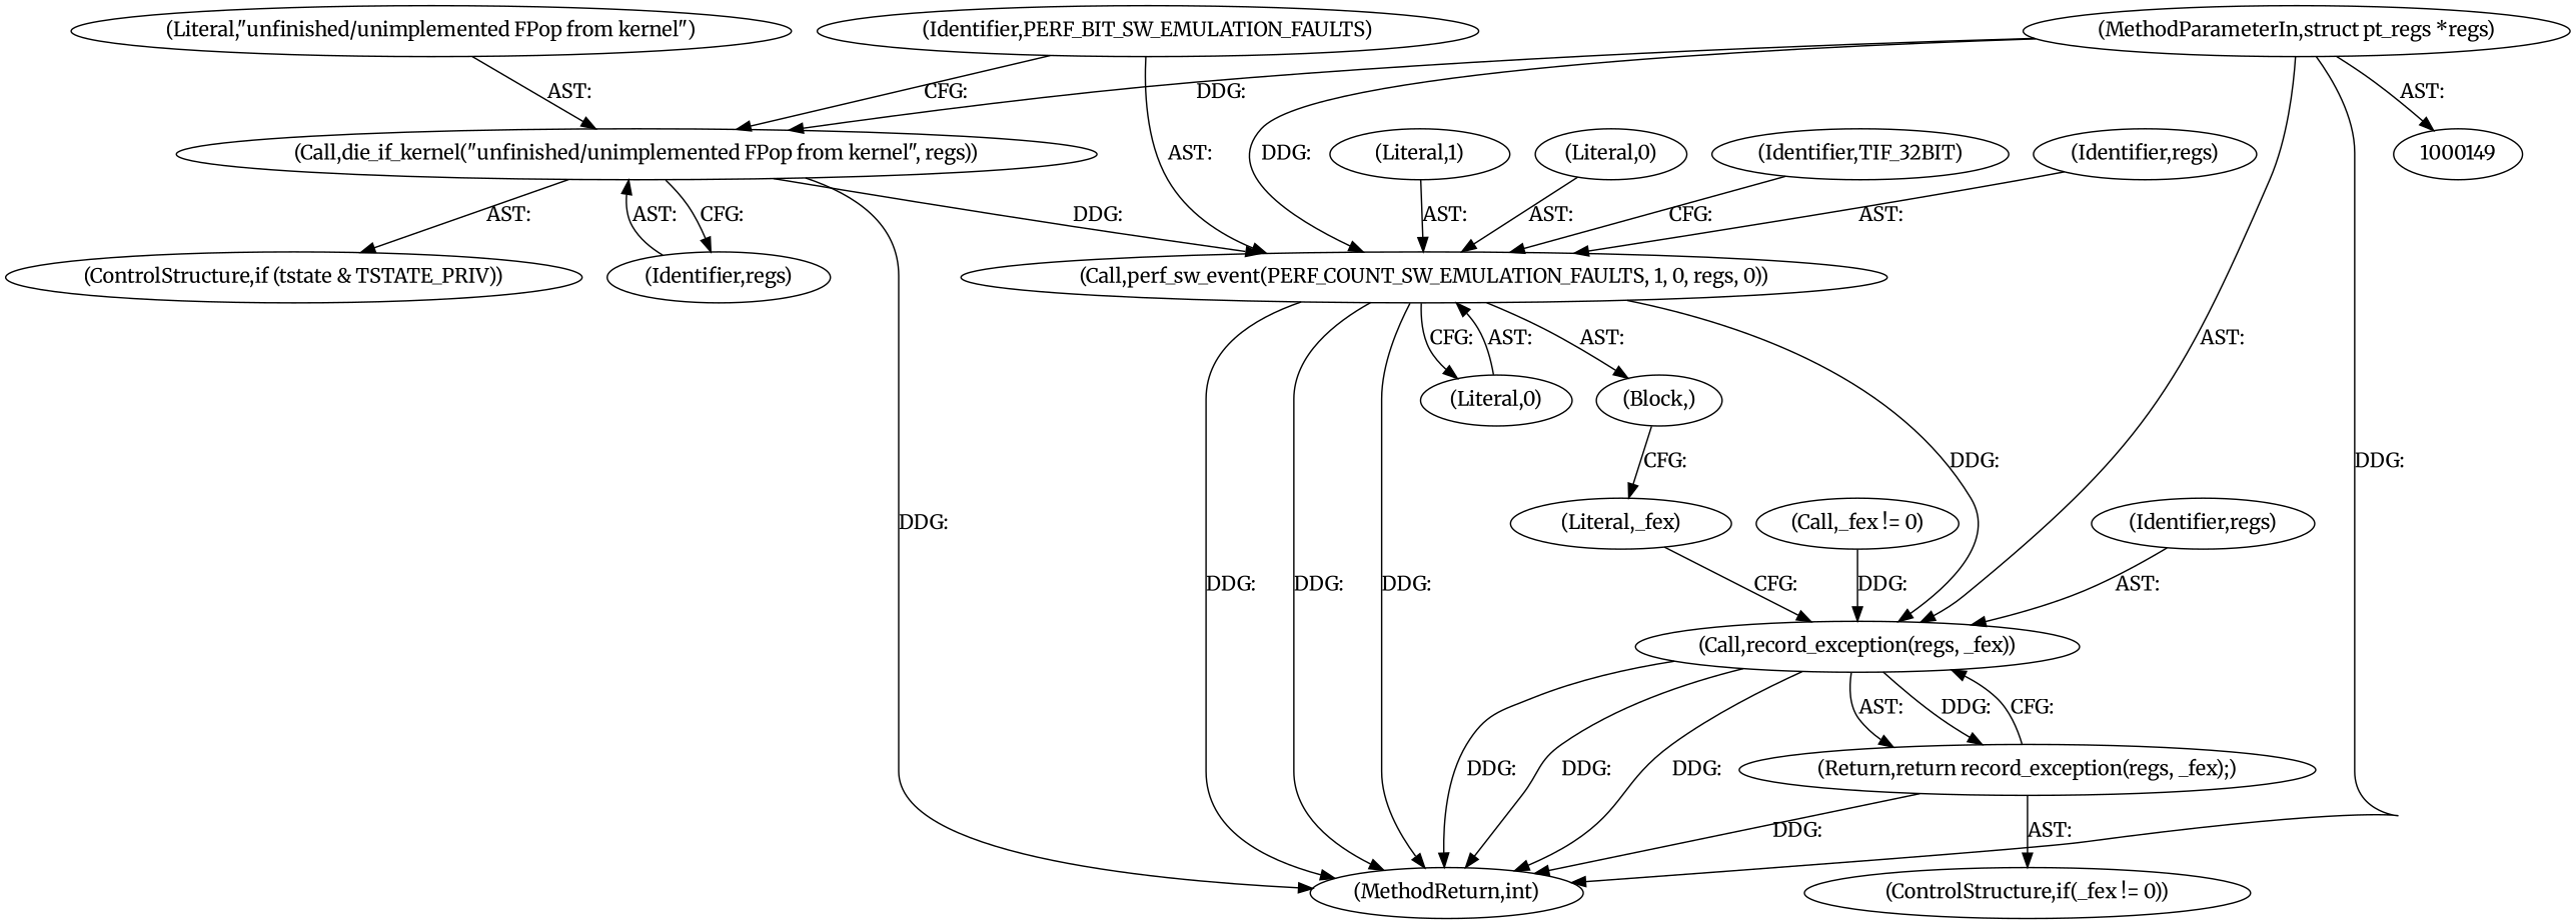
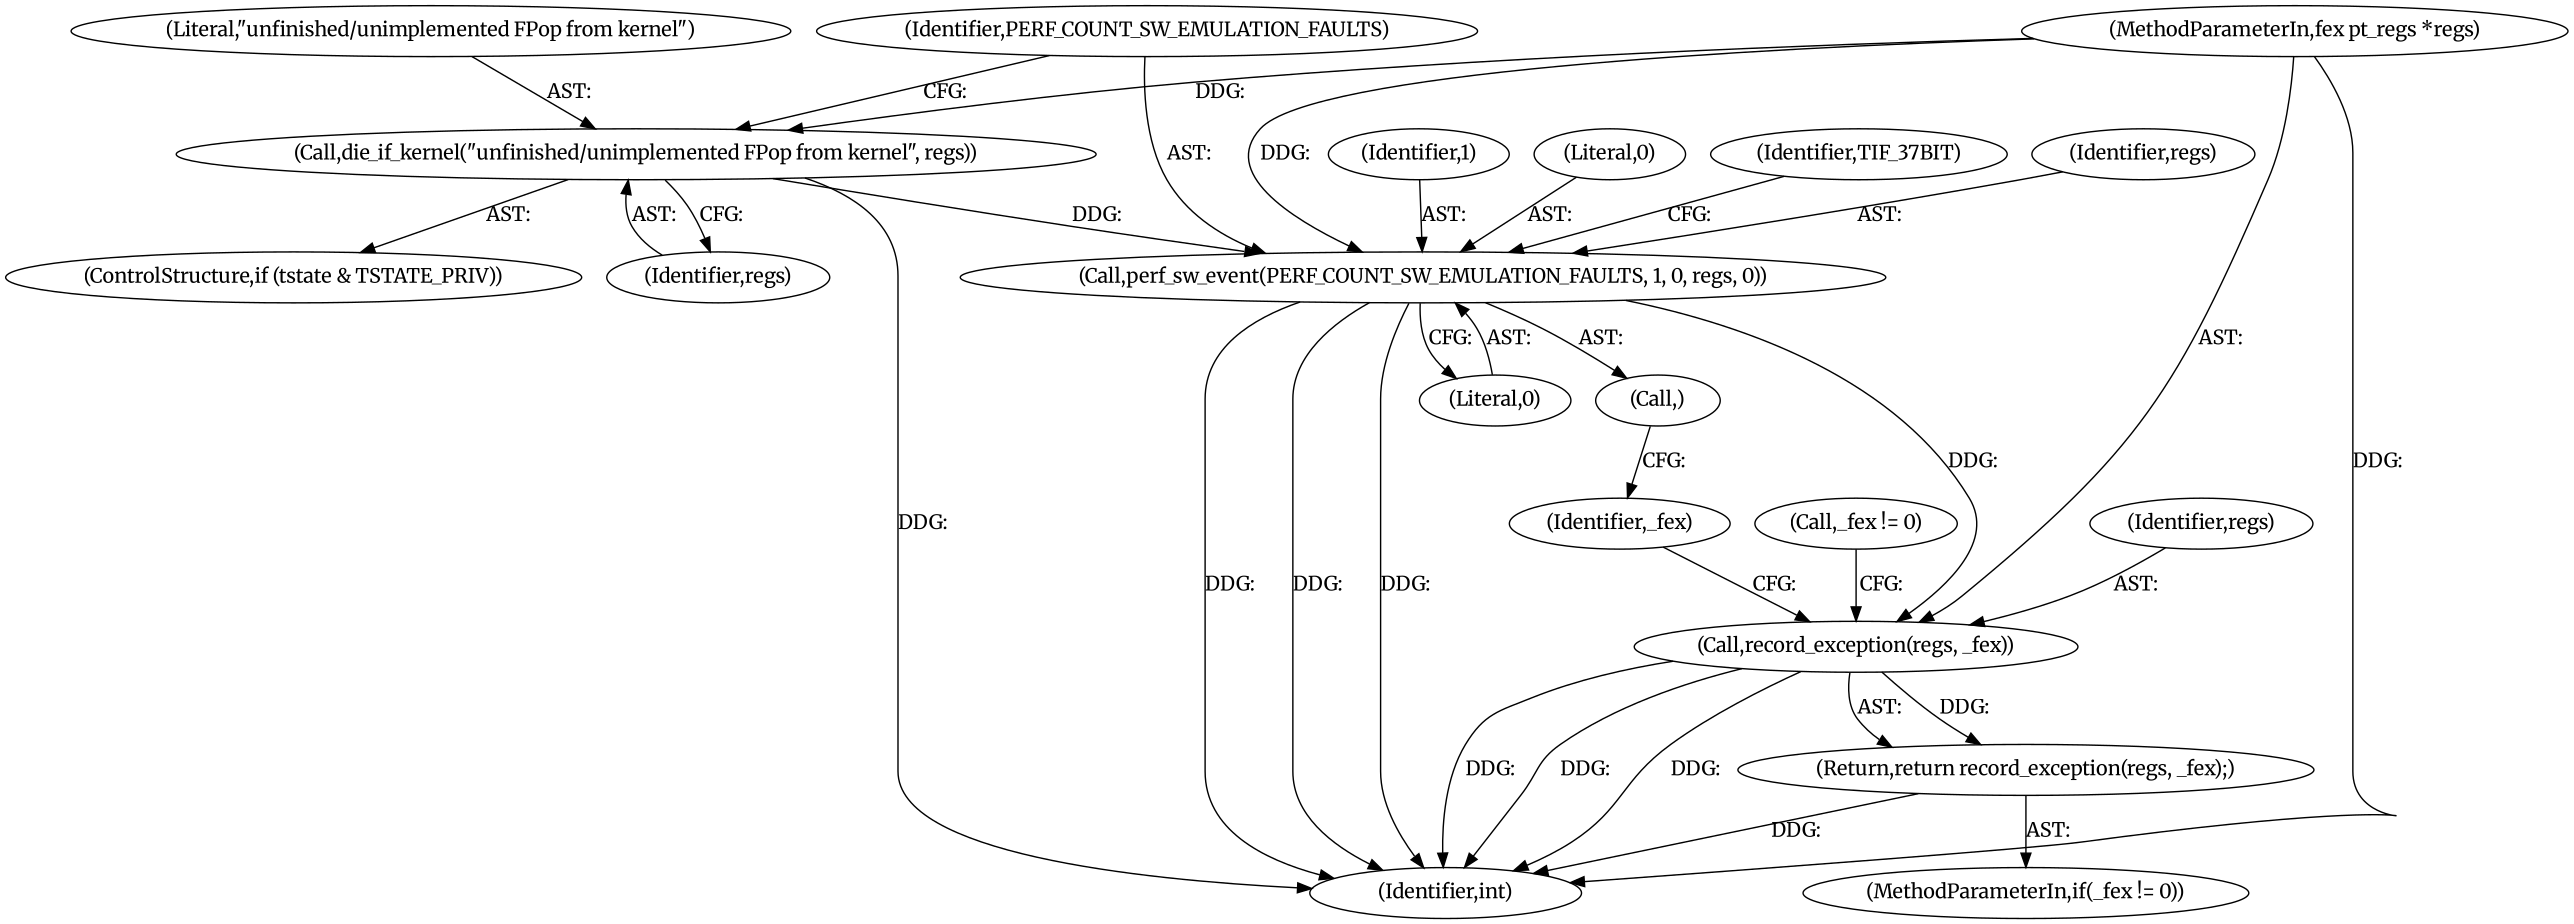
  digraph {
    fontname=Merriweather
    node [fontname=Merriweather]
    edge [fontname=Merriweather]
    n1 [label="(Call,perf_sw_event(PERF_COUNT_SW_EMULATION_FAULTS, 1, 0, regs, 0))"]
    n2 [label="(Call,record_exception(regs, _fex))"]
-   n3 [label="(Block,)"]
-   n4 [label="(MethodReturn,int)"]
+   n3 [label="(Call,)"]
+   n4 [label="(Identifier,int)"]
    n5 [label="(Literal,0)"]
    n6 [label="(Return,return record_exception(regs, _fex);)"]
-   n7 [label="(Literal,_fex)"]
+   n7 [label="(Identifier,_fex)"]
    n8 [label="(Call,die_if_kernel(\"unfinished/unimplemented FPop from kernel\", regs))"]
    n9 [label="(ControlStructure,if (tstate & TSTATE_PRIV))"]
    n10 [label="(Identifier,regs)"]
-   n11 [label="(MethodParameterIn,struct pt_regs *regs)"]
-   1000149
-   n13 [label="(ControlStructure,if(_fex != 0))"]
-   n14 [label="(Literal,1)"]
+   n11 [label="(MethodParameterIn,fex pt_regs *regs)"]
+   n13 [label="(MethodParameterIn,if(_fex != 0))"]
+   n14 [label="(Identifier,1)"]
    n15 [label="(Literal,0)"]
    n16 [label="(Call,_fex != 0)"]
-   n17 [label="(Identifier,PERF_BIT_SW_EMULATION_FAULTS)"]
+   n17 [label="(Identifier,PERF_COUNT_SW_EMULATION_FAULTS)"]
    n18 [label="(Literal,\"unfinished/unimplemented FPop from kernel\")"]
    n19 [label="(Identifier,regs)"]
    n20 [label="(Identifier,regs)"]
-   n21 [label="(Identifier,TIF_32BIT)"]
+   n21 [label="(Identifier,TIF_37BIT)"]
    n1 -> n2 [label="DDG: "]
    n1 -> n3 [label="AST: "]
    n1 -> n4 [label="DDG: "]
    n1 -> n4 [label="DDG: "]
    n1 -> n4 [label="DDG: "]
    n1 -> n5 [label="CFG: "]
    n2 -> n4 [label="DDG: "]
    n2 -> n4 [label="DDG: "]
    n2 -> n4 [label="DDG: "]
    n2 -> n6 [label="AST: "]
    n2 -> n6 [label="DDG: "]
    n3 -> n7 [label="CFG: "]
    n5 -> n1 [label="AST: "]
-   n6 -> n2 [label="CFG: "]
    n6 -> n4 [label="DDG: "]
    n6 -> n13 [label="AST: "]
    n7 -> n2 [label="CFG: "]
    n8 -> n1 [label="DDG: "]
    n8 -> n4 [label="DDG: "]
    n8 -> n9 [label="AST: "]
    n8 -> n10 [label="CFG: "]
    n10 -> n8 [label="AST: "]
    n11 -> n1 [label="DDG: "]
    n11 -> n2 [label="AST: "]
    n11 -> n4 [label="DDG: "]
    n11 -> n8 [label="DDG: "]
-   n11 -> 1000149 [label="AST: "]
    n14 -> n1 [label="AST: "]
    n15 -> n1 [label="AST: "]
-   n16 -> n2 [label="DDG: "]
+   n16 -> n2 [label="CFG: "]
    n17 -> n1 [label="AST: "]
    n17 -> n8 [label="CFG: "]
    n18 -> n8 [label="AST: "]
    n19 -> n1 [label="AST: "]
    n20 -> n2 [label="AST: "]
    n21 -> n1 [label="CFG: "]
  }
